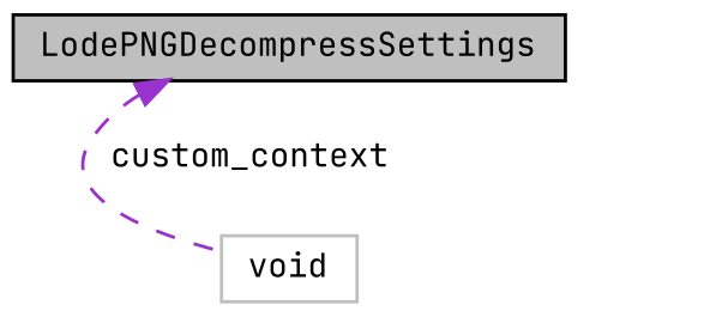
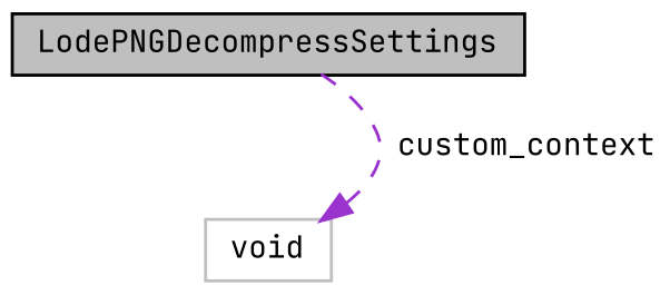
  digraph {
    fontname="JetBrains Mono"
    node [fontname="JetBrains Mono" fontsize=10 shape=record style=filled]
    n1 [color=black fillcolor=grey75 fontcolor=black height=0.2 label=LodePNGDecompressSettings width=0.4]
    n2 [color=grey75 fillcolor=white height=0.2 label=void width=0.4]
-   n1 -> n2 [color=darkorchid3 dir=back fontname="JetBrains Mono" fontsize=10 label=" custom_context" labelfontname=Helvetica labelfontsize=10 style=dashed]
+   n2 -> n1 [color=darkorchid3 dir=back fontname="JetBrains Mono" fontsize=10 label=" custom_context" labelfontname=Helvetica labelfontsize=10 style=dashed]
  }
